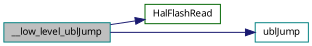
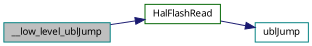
  digraph {
    fontname="Noto Sans"
    rankdir=LR
    node [color=teal fillcolor=white fontname="Noto Sans" fontsize=10 shape=record style=filled]
    edge [color=midnightblue fontname="Noto Sans" fontsize=10 labelfontname=Helvetica labelfontsize=10 style=solid]
    n1 [fillcolor=grey75 fontcolor=black height=0.2 label=__low_level_ublJump width=0.4]
    n2 [color=darkgreen height=0.2 label=HalFlashRead width=0.4]
    n3 [height=0.2 label=ublJump width=0.4]
    n1 -> n2
-   n1 -> n3
+   n2 -> n3
  }
